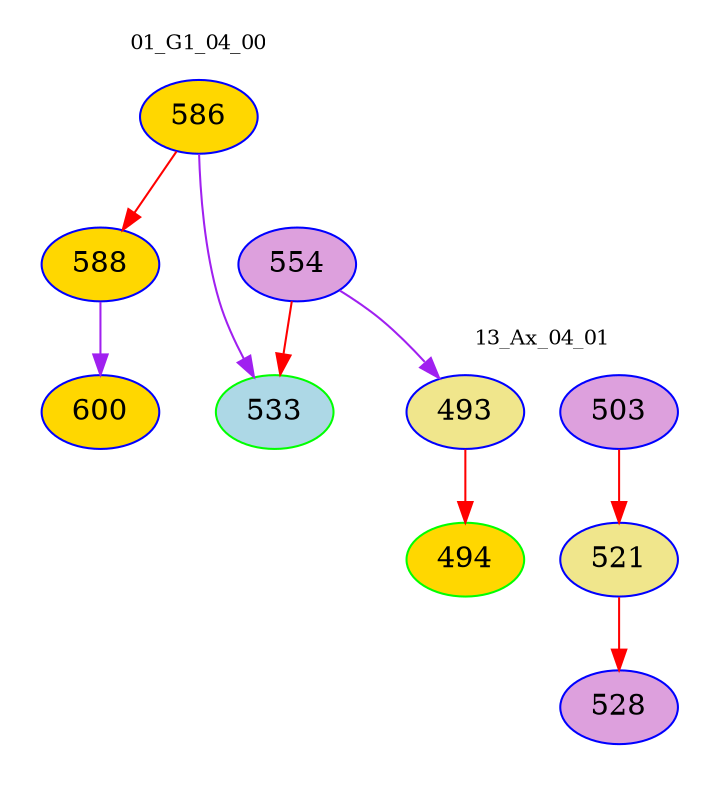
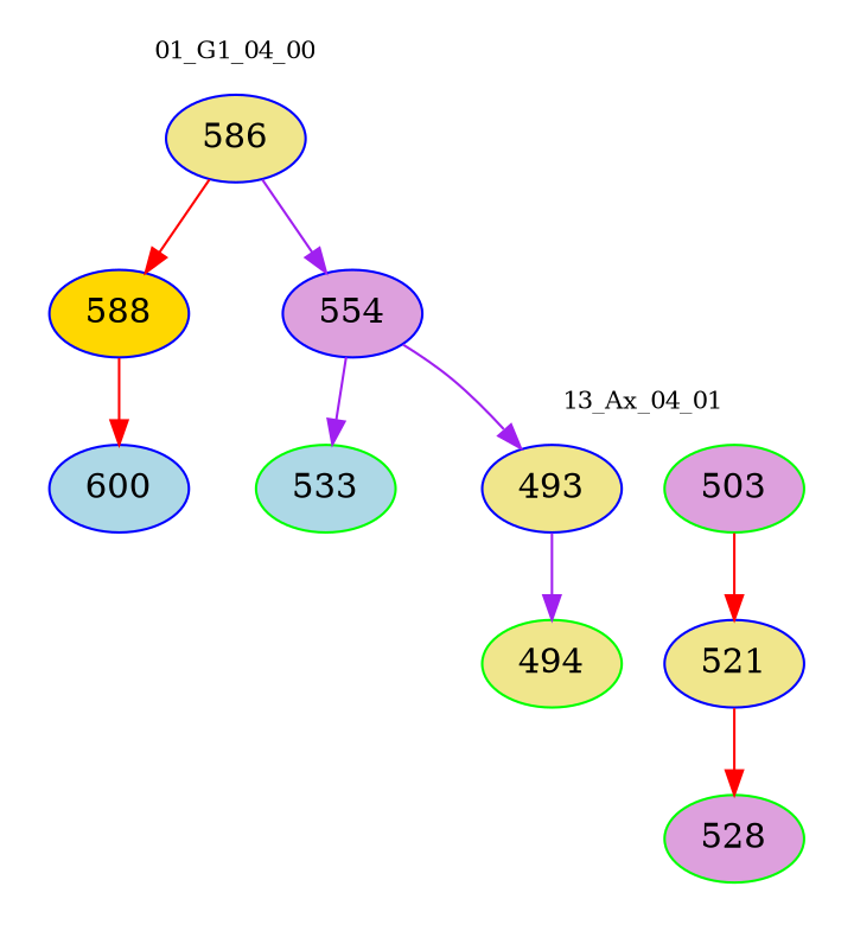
  digraph {
    node [color=blue fillcolor=plum style=filled]
    edge [color=red]
-   n1 [label=503]
+   n1 [color=green label=503]
    n2 [fillcolor=khaki label=493]
    n3 [fillcolor=khaki label=521]
-   n4 [color=green fillcolor=gold label=494]
-   n5 [label=528]
-   n6 [fillcolor=gold label=586]
+   n4 [color=green fillcolor=khaki label=494]
+   n5 [color=green label=528]
+   n6 [fillcolor=khaki label=586]
    n7 [label=554]
    n8 [fillcolor=gold label=588]
    n9 [color=green fillcolor=lightblue label=533]
-   n10 [fillcolor=gold label=600]
+   n10 [fillcolor=lightblue label=600]
    subgraph cluster_1 {
      color=white
      fontsize=10
      label="13_Ax_04_01"
      n1
      n2
      n3
      n4
      n5
    }
    subgraph cluster_2 {
      color=white
      fontsize=10
      label="01_G1_04_00"
      n6
      n7
      n8
      n9
      n10
    }
    n1 -> n3
-   n2 -> n4
+   n2 -> n4 [color=purple]
    n3 -> n5
-   n6 -> n9 [color=purple]
+   n6 -> n7 [color=purple]
    n6 -> n8
    n7 -> n2 [color=purple]
-   n7 -> n9
-   n8 -> n10 [color=purple]
+   n7 -> n9 [color=purple]
+   n8 -> n10
  }
